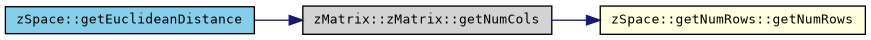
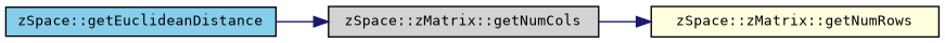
  digraph {
    fontname="DejaVu Sans Mono"
    rankdir=LR
    node [color=black fontname="DejaVu Sans Mono" fontsize=10 shape=record style=filled]
    edge [color=midnightblue fontname="DejaVu Sans Mono" fontsize=10 labelfontname=Helvetica labelfontsize=10 style=solid]
    n1 [fillcolor=skyblue fontcolor=black height=0.2 label="zSpace::getEuclideanDistance" width=0.4]
-   n2 [fillcolor=lightgrey height=0.2 label="zMatrix::zMatrix::getNumCols" width=0.4]
-   n3 [fillcolor=lightyellow height=0.2 label="zSpace::getNumRows::getNumRows" width=0.4]
+   n2 [fillcolor=lightgrey height=0.2 label="zSpace::zMatrix::getNumCols" width=0.4]
+   n3 [fillcolor=lightyellow height=0.2 label="zSpace::zMatrix::getNumRows" width=0.4]
    n1 -> n2
    n2 -> n3
  }
